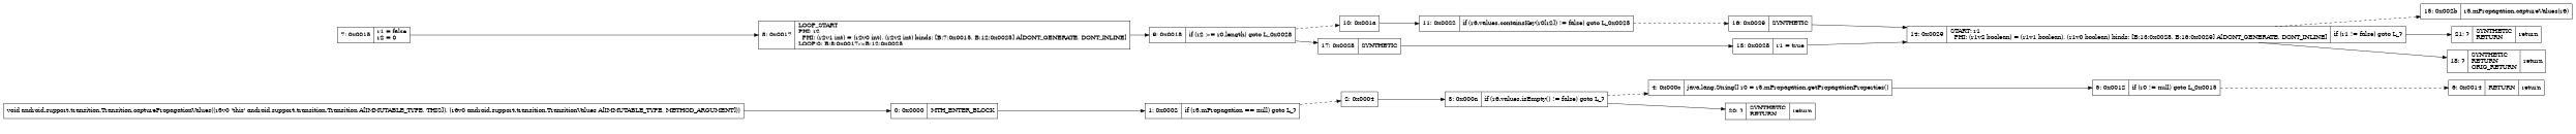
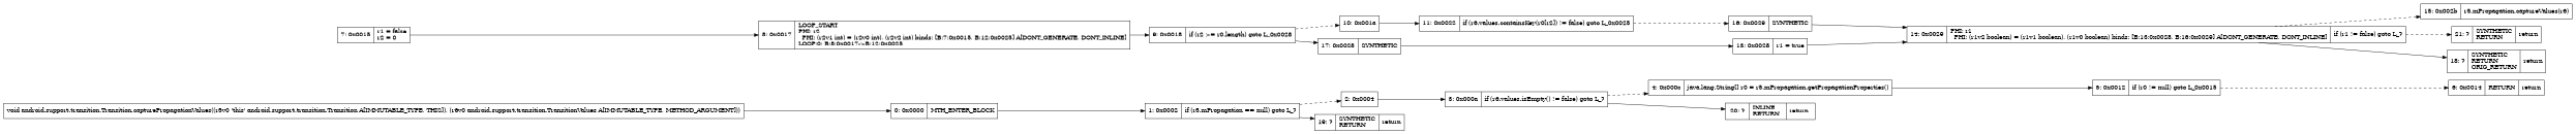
  digraph {
    rankdir=LR
    node [shape=record]
    n1 [label="{0\:\ 0x0000|MTH_ENTER_BLOCK\l}"]
    n2 [label="{1\:\ 0x0002|if (r5.mPropagation == null) goto L_?\l}"]
    n3 [label="{2\:\ 0x0004}"]
+   n4 [label="{19\:\ ?|SYNTHETIC\lRETURN\l|return\l}"]
    n5 [label="{3\:\ 0x000a|if (r6.values.isEmpty() != false) goto L_?\l}"]
    n6 [label="{4\:\ 0x000c|java.lang.String[] r0 = r5.mPropagation.getPropagationProperties()\l}"]
-   n7 [label="{20\:\ ?|SYNTHETIC\lRETURN\l|return\l}"]
+   n7 [label="{20\:\ ?|INLINE\lRETURN\l|return\l}"]
    n8 [label="{5\:\ 0x0012|if (r0 != null) goto L_0x0015\l}"]
    n9 [label="{6\:\ 0x0014|RETURN\l|return\l}"]
    n10 [label="{7\:\ 0x0015|r1 = false\lr2 = 0\l}"]
    n11 [label="{8\:\ 0x0017|LOOP_START\lPHI: r2 \l  PHI: (r2v1 int) = (r2v0 int), (r2v2 int) binds: [B:7:0x0015, B:12:0x0025] A[DONT_GENERATE, DONT_INLINE]\lLOOP:0: B:8:0x0017\-\>B:12:0x0025\l}"]
    n12 [label="{9\:\ 0x0018|if (r2 \>= r0.length) goto L_0x0028\l}"]
    n13 [label="{10\:\ 0x001a}"]
    n14 [label="{17\:\ 0x0028|SYNTHETIC\l}"]
    n15 [label="{11\:\ 0x0022|if (r6.values.containsKey(r0[r2]) != false) goto L_0x0025\l}"]
    n16 [label="{13\:\ 0x0028|r1 = true\l}"]
    n17 [label="{16\:\ 0x0029|SYNTHETIC\l}"]
-   n18 [label="{14\:\ 0x0029|START: r1 \l  PHI: (r1v2 boolean) = (r1v1 boolean), (r1v0 boolean) binds: [B:13:0x0028, B:16:0x0029] A[DONT_GENERATE, DONT_INLINE]\l|if (r1 != false) goto L_?\l}"]
+   n18 [label="{14\:\ 0x0029|PHI: r1 \l  PHI: (r1v2 boolean) = (r1v1 boolean), (r1v0 boolean) binds: [B:13:0x0028, B:16:0x0029] A[DONT_GENERATE, DONT_INLINE]\l|if (r1 != false) goto L_?\l}"]
    n19 [label="{15\:\ 0x002b|r5.mPropagation.captureValues(r6)\l}"]
    n20 [label="{21\:\ ?|SYNTHETIC\lRETURN\l|return\l}"]
    n21 [label="{18\:\ ?|SYNTHETIC\lRETURN\lORIG_RETURN\l|return\l}"]
    n22 [label="{void android.support.transition.Transition.capturePropagationValues((r5v0 'this' android.support.transition.Transition A[IMMUTABLE_TYPE, THIS]), (r6v0 android.support.transition.TransitionValues A[IMMUTABLE_TYPE, METHOD_ARGUMENT])) }"]
    n1 -> n2
    n2 -> n3 [style=dashed]
+   n2 -> n4
    n3 -> n5
    n5 -> n6 [style=dashed]
    n5 -> n7
    n6 -> n8
    n8 -> n9 [style=dashed]
    n10 -> n11
    n11 -> n12
    n12 -> n13 [style=dashed]
    n12 -> n14
    n13 -> n15
    n14 -> n16
    n15 -> n17 [style=dashed]
    n16 -> n18
    n17 -> n18
    n18 -> n19 [style=dashed]
-   n18 -> n20
+   n18 -> n20 [style=dashed]
    n18 -> n21
    n22 -> n1
  }
